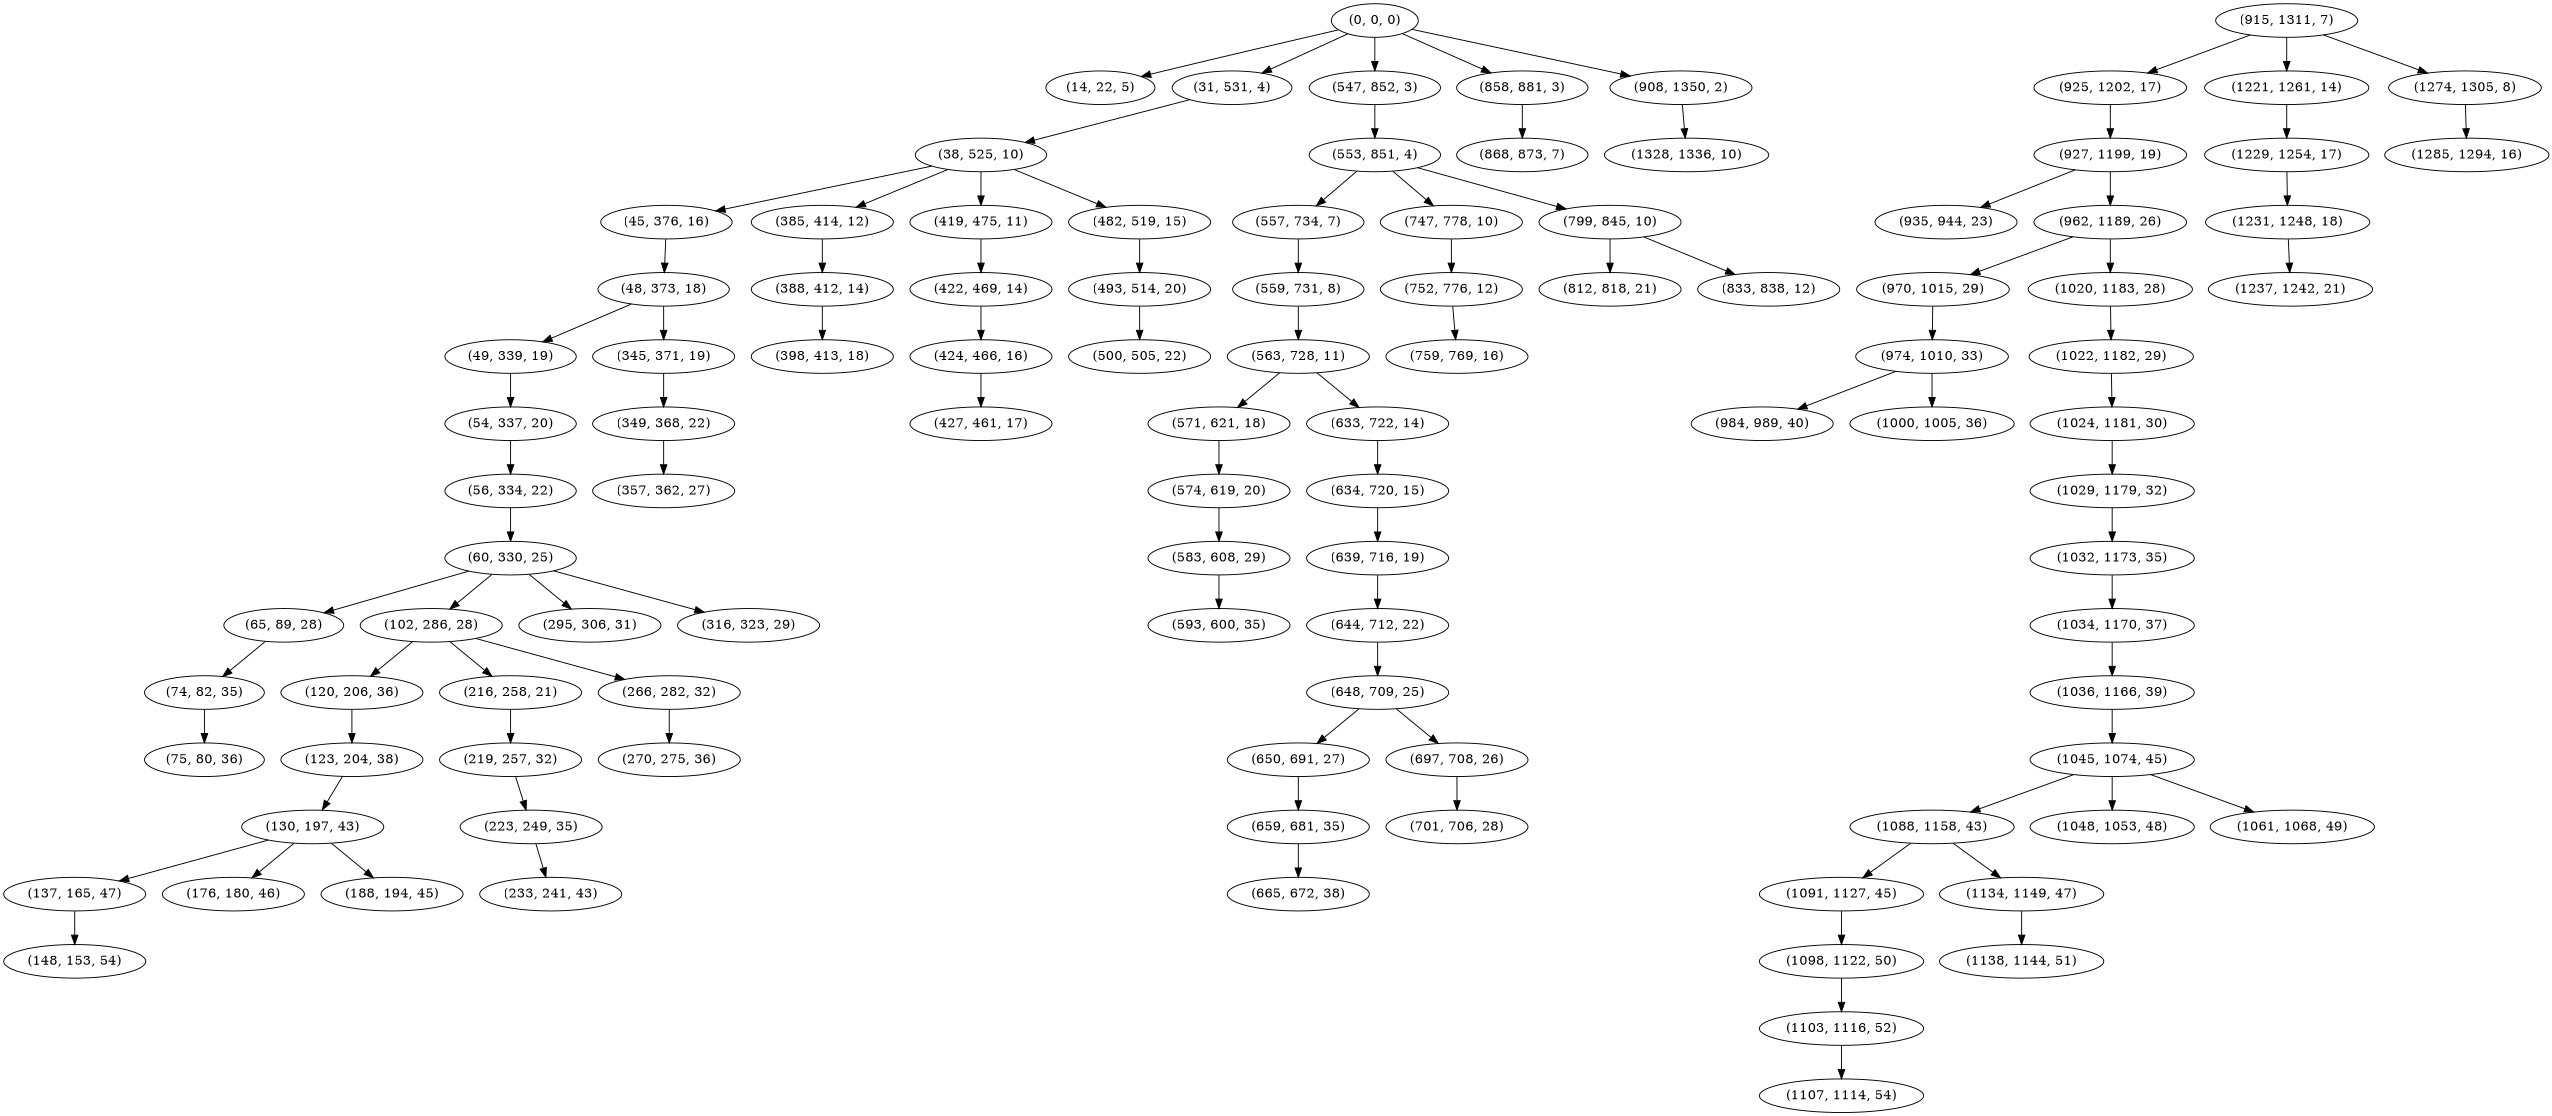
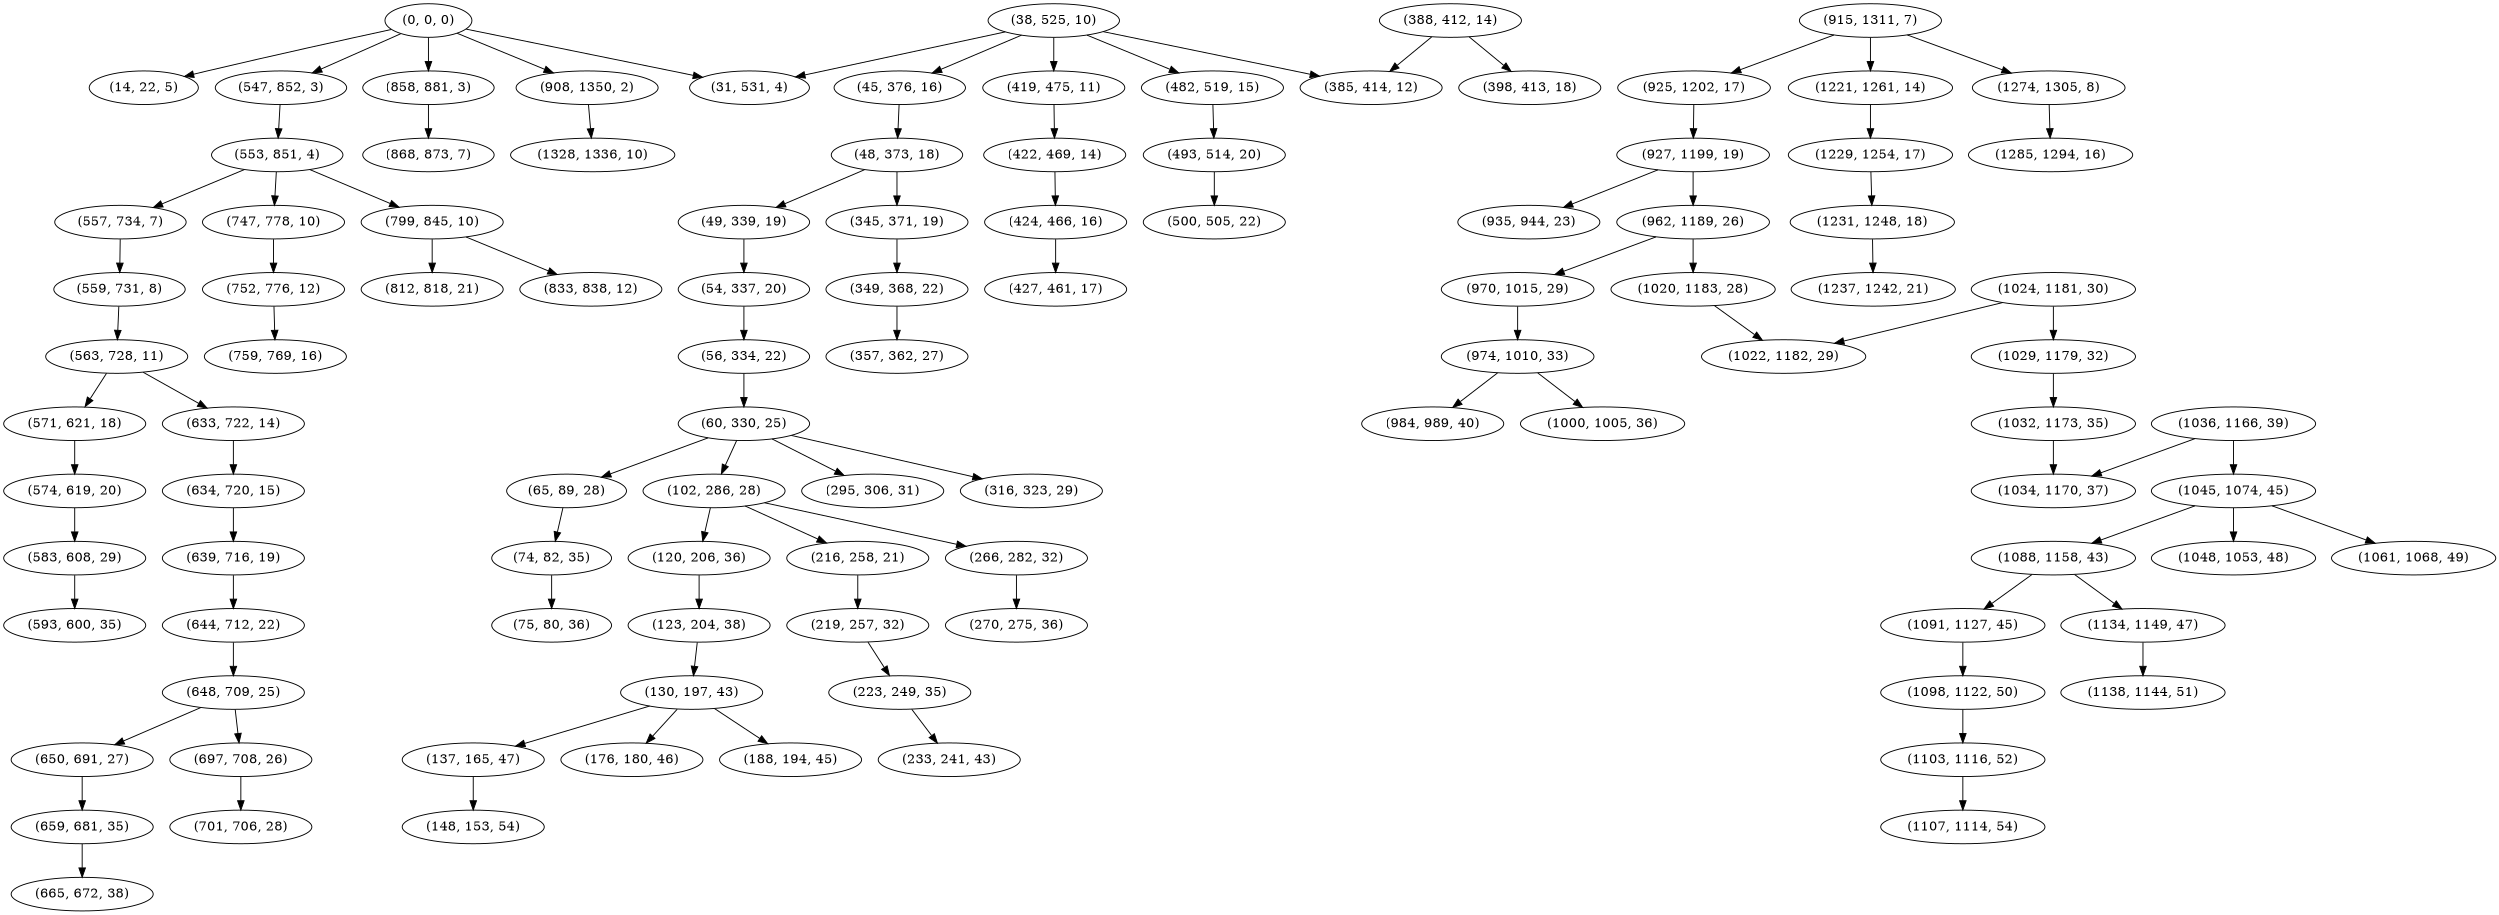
  digraph {
    "(0, 0, 0)"
    "(14, 22, 5)"
    "(31, 531, 4)"
    "(547, 852, 3)"
    "(858, 881, 3)"
    "(908, 1350, 2)"
    "(38, 525, 10)"
    "(553, 851, 4)"
    "(868, 873, 7)"
    "(1328, 1336, 10)"
    "(45, 376, 16)"
    "(385, 414, 12)"
    "(419, 475, 11)"
    "(482, 519, 15)"
    "(48, 373, 18)"
    "(388, 412, 14)"
    "(422, 469, 14)"
    "(493, 514, 20)"
    "(49, 339, 19)"
    "(345, 371, 19)"
    "(54, 337, 20)"
    "(349, 368, 22)"
    "(56, 334, 22)"
    "(60, 330, 25)"
    "(65, 89, 28)"
    "(102, 286, 28)"
    "(295, 306, 31)"
    "(316, 323, 29)"
    "(74, 82, 35)"
    "(120, 206, 36)"
    n31 [label="(216, 258, 21)"]
    "(266, 282, 32)"
    "(75, 80, 36)"
    "(123, 204, 38)"
    "(219, 257, 32)"
    "(270, 275, 36)"
    "(130, 197, 43)"
    "(137, 165, 47)"
    "(176, 180, 46)"
    "(188, 194, 45)"
    "(148, 153, 54)"
    "(223, 249, 35)"
    "(233, 241, 43)"
    "(357, 362, 27)"
    n45 [label="(398, 413, 18)"]
    "(424, 466, 16)"
    "(427, 461, 17)"
    "(500, 505, 22)"
    "(557, 734, 7)"
    "(747, 778, 10)"
    "(799, 845, 10)"
    "(559, 731, 8)"
    "(752, 776, 12)"
    "(812, 818, 21)"
    "(833, 838, 12)"
    "(563, 728, 11)"
    "(571, 621, 18)"
    "(633, 722, 14)"
    "(574, 619, 20)"
    "(634, 720, 15)"
    "(583, 608, 29)"
    "(593, 600, 35)"
    "(639, 716, 19)"
    "(644, 712, 22)"
    "(648, 709, 25)"
    "(650, 691, 27)"
    "(697, 708, 26)"
    "(659, 681, 35)"
    "(701, 706, 28)"
    "(665, 672, 38)"
    "(759, 769, 16)"
    "(915, 1311, 7)"
    "(925, 1202, 17)"
    "(1221, 1261, 14)"
    "(1274, 1305, 8)"
    "(927, 1199, 19)"
    "(1229, 1254, 17)"
    "(1285, 1294, 16)"
    "(935, 944, 23)"
    "(962, 1189, 26)"
    "(970, 1015, 29)"
    "(1020, 1183, 28)"
    "(974, 1010, 33)"
    "(1022, 1182, 29)"
    "(984, 989, 40)"
    "(1000, 1005, 36)"
    "(1024, 1181, 30)"
    "(1029, 1179, 32)"
    "(1032, 1173, 35)"
    "(1034, 1170, 37)"
    "(1036, 1166, 39)"
    "(1045, 1074, 45)"
    "(1088, 1158, 43)"
    "(1048, 1053, 48)"
    "(1061, 1068, 49)"
    "(1091, 1127, 45)"
    "(1134, 1149, 47)"
    "(1098, 1122, 50)"
    "(1138, 1144, 51)"
    "(1103, 1116, 52)"
    "(1107, 1114, 54)"
    "(1231, 1248, 18)"
    "(1237, 1242, 21)"
    "(0, 0, 0)" -> "(14, 22, 5)"
    "(0, 0, 0)" -> "(31, 531, 4)"
    "(0, 0, 0)" -> "(547, 852, 3)"
    "(0, 0, 0)" -> "(858, 881, 3)"
    "(0, 0, 0)" -> "(908, 1350, 2)"
-   "(31, 531, 4)" -> "(38, 525, 10)"
+   "(38, 525, 10)" -> "(31, 531, 4)"
    "(547, 852, 3)" -> "(553, 851, 4)"
    "(858, 881, 3)" -> "(868, 873, 7)"
    "(908, 1350, 2)" -> "(1328, 1336, 10)"
    "(38, 525, 10)" -> "(45, 376, 16)"
    "(38, 525, 10)" -> "(385, 414, 12)"
    "(38, 525, 10)" -> "(419, 475, 11)"
    "(38, 525, 10)" -> "(482, 519, 15)"
    "(553, 851, 4)" -> "(557, 734, 7)"
    "(553, 851, 4)" -> "(747, 778, 10)"
    "(553, 851, 4)" -> "(799, 845, 10)"
    "(45, 376, 16)" -> "(48, 373, 18)"
-   "(385, 414, 12)" -> "(388, 412, 14)"
+   "(388, 412, 14)" -> "(385, 414, 12)"
    "(419, 475, 11)" -> "(422, 469, 14)"
    "(482, 519, 15)" -> "(493, 514, 20)"
    "(48, 373, 18)" -> "(49, 339, 19)"
    "(48, 373, 18)" -> "(345, 371, 19)"
    "(388, 412, 14)" -> n45
    "(422, 469, 14)" -> "(424, 466, 16)"
    "(493, 514, 20)" -> "(500, 505, 22)"
    "(49, 339, 19)" -> "(54, 337, 20)"
    "(345, 371, 19)" -> "(349, 368, 22)"
    "(54, 337, 20)" -> "(56, 334, 22)"
    "(349, 368, 22)" -> "(357, 362, 27)"
    "(56, 334, 22)" -> "(60, 330, 25)"
    "(60, 330, 25)" -> "(65, 89, 28)"
    "(60, 330, 25)" -> "(102, 286, 28)"
    "(60, 330, 25)" -> "(295, 306, 31)"
    "(60, 330, 25)" -> "(316, 323, 29)"
    "(65, 89, 28)" -> "(74, 82, 35)"
    "(102, 286, 28)" -> "(120, 206, 36)"
    "(102, 286, 28)" -> n31
    "(102, 286, 28)" -> "(266, 282, 32)"
    "(74, 82, 35)" -> "(75, 80, 36)"
    "(120, 206, 36)" -> "(123, 204, 38)"
    n31 -> "(219, 257, 32)"
    "(266, 282, 32)" -> "(270, 275, 36)"
    "(123, 204, 38)" -> "(130, 197, 43)"
    "(219, 257, 32)" -> "(223, 249, 35)"
    "(130, 197, 43)" -> "(137, 165, 47)"
    "(130, 197, 43)" -> "(176, 180, 46)"
    "(130, 197, 43)" -> "(188, 194, 45)"
    "(137, 165, 47)" -> "(148, 153, 54)"
    "(223, 249, 35)" -> "(233, 241, 43)"
    "(424, 466, 16)" -> "(427, 461, 17)"
    "(557, 734, 7)" -> "(559, 731, 8)"
    "(747, 778, 10)" -> "(752, 776, 12)"
    "(799, 845, 10)" -> "(812, 818, 21)"
    "(799, 845, 10)" -> "(833, 838, 12)"
    "(559, 731, 8)" -> "(563, 728, 11)"
    "(752, 776, 12)" -> "(759, 769, 16)"
    "(563, 728, 11)" -> "(571, 621, 18)"
    "(563, 728, 11)" -> "(633, 722, 14)"
    "(571, 621, 18)" -> "(574, 619, 20)"
    "(633, 722, 14)" -> "(634, 720, 15)"
    "(574, 619, 20)" -> "(583, 608, 29)"
    "(634, 720, 15)" -> "(639, 716, 19)"
    "(583, 608, 29)" -> "(593, 600, 35)"
    "(639, 716, 19)" -> "(644, 712, 22)"
    "(644, 712, 22)" -> "(648, 709, 25)"
    "(648, 709, 25)" -> "(650, 691, 27)"
    "(648, 709, 25)" -> "(697, 708, 26)"
    "(650, 691, 27)" -> "(659, 681, 35)"
    "(697, 708, 26)" -> "(701, 706, 28)"
    "(659, 681, 35)" -> "(665, 672, 38)"
    "(915, 1311, 7)" -> "(925, 1202, 17)"
    "(915, 1311, 7)" -> "(1221, 1261, 14)"
    "(915, 1311, 7)" -> "(1274, 1305, 8)"
    "(925, 1202, 17)" -> "(927, 1199, 19)"
    "(1221, 1261, 14)" -> "(1229, 1254, 17)"
    "(1274, 1305, 8)" -> "(1285, 1294, 16)"
    "(927, 1199, 19)" -> "(935, 944, 23)"
    "(927, 1199, 19)" -> "(962, 1189, 26)"
    "(1229, 1254, 17)" -> "(1231, 1248, 18)"
    "(962, 1189, 26)" -> "(970, 1015, 29)"
    "(962, 1189, 26)" -> "(1020, 1183, 28)"
    "(970, 1015, 29)" -> "(974, 1010, 33)"
    "(1020, 1183, 28)" -> "(1022, 1182, 29)"
    "(974, 1010, 33)" -> "(984, 989, 40)"
    "(974, 1010, 33)" -> "(1000, 1005, 36)"
-   "(1022, 1182, 29)" -> "(1024, 1181, 30)"
+   "(1024, 1181, 30)" -> "(1022, 1182, 29)"
    "(1024, 1181, 30)" -> "(1029, 1179, 32)"
    "(1029, 1179, 32)" -> "(1032, 1173, 35)"
    "(1032, 1173, 35)" -> "(1034, 1170, 37)"
-   "(1034, 1170, 37)" -> "(1036, 1166, 39)"
+   "(1036, 1166, 39)" -> "(1034, 1170, 37)"
    "(1036, 1166, 39)" -> "(1045, 1074, 45)"
    "(1045, 1074, 45)" -> "(1088, 1158, 43)"
    "(1045, 1074, 45)" -> "(1048, 1053, 48)"
    "(1045, 1074, 45)" -> "(1061, 1068, 49)"
    "(1088, 1158, 43)" -> "(1091, 1127, 45)"
    "(1088, 1158, 43)" -> "(1134, 1149, 47)"
    "(1091, 1127, 45)" -> "(1098, 1122, 50)"
    "(1134, 1149, 47)" -> "(1138, 1144, 51)"
    "(1098, 1122, 50)" -> "(1103, 1116, 52)"
    "(1103, 1116, 52)" -> "(1107, 1114, 54)"
    "(1231, 1248, 18)" -> "(1237, 1242, 21)"
  }
